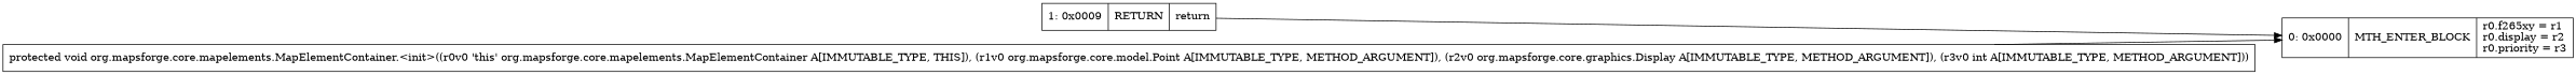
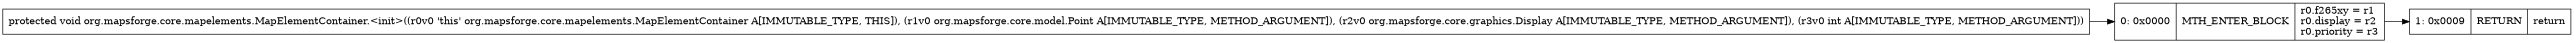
  digraph {
    rankdir=LR
    node [shape=record]
    n1 [label="{0\:\ 0x0000|MTH_ENTER_BLOCK\l|r0.f265xy = r1\lr0.display = r2\lr0.priority = r3\l}"]
    n2 [label="{1\:\ 0x0009|RETURN\l|return\l}"]
    n3 [label="{protected void org.mapsforge.core.mapelements.MapElementContainer.\<init\>((r0v0 'this' org.mapsforge.core.mapelements.MapElementContainer A[IMMUTABLE_TYPE, THIS]), (r1v0 org.mapsforge.core.model.Point A[IMMUTABLE_TYPE, METHOD_ARGUMENT]), (r2v0 org.mapsforge.core.graphics.Display A[IMMUTABLE_TYPE, METHOD_ARGUMENT]), (r3v0 int A[IMMUTABLE_TYPE, METHOD_ARGUMENT])) }"]
-   n2 -> n1
+   n1 -> n2
    n3 -> n1
  }
